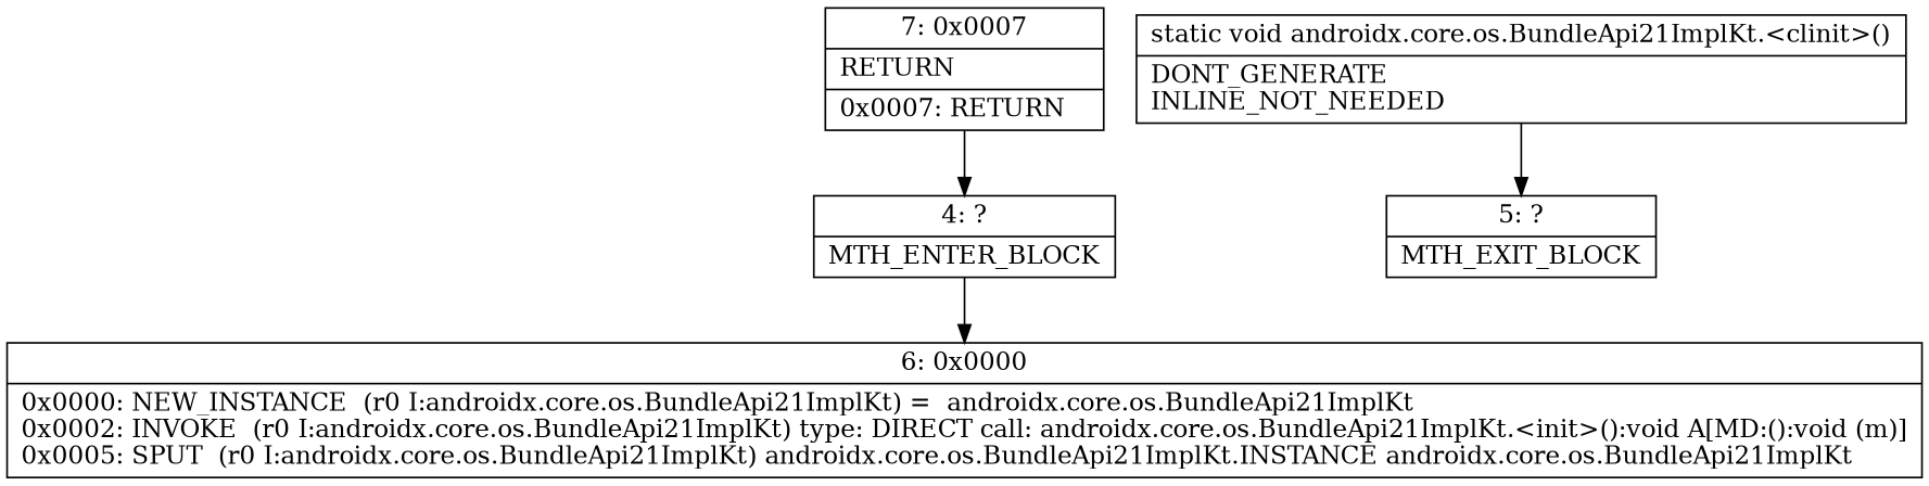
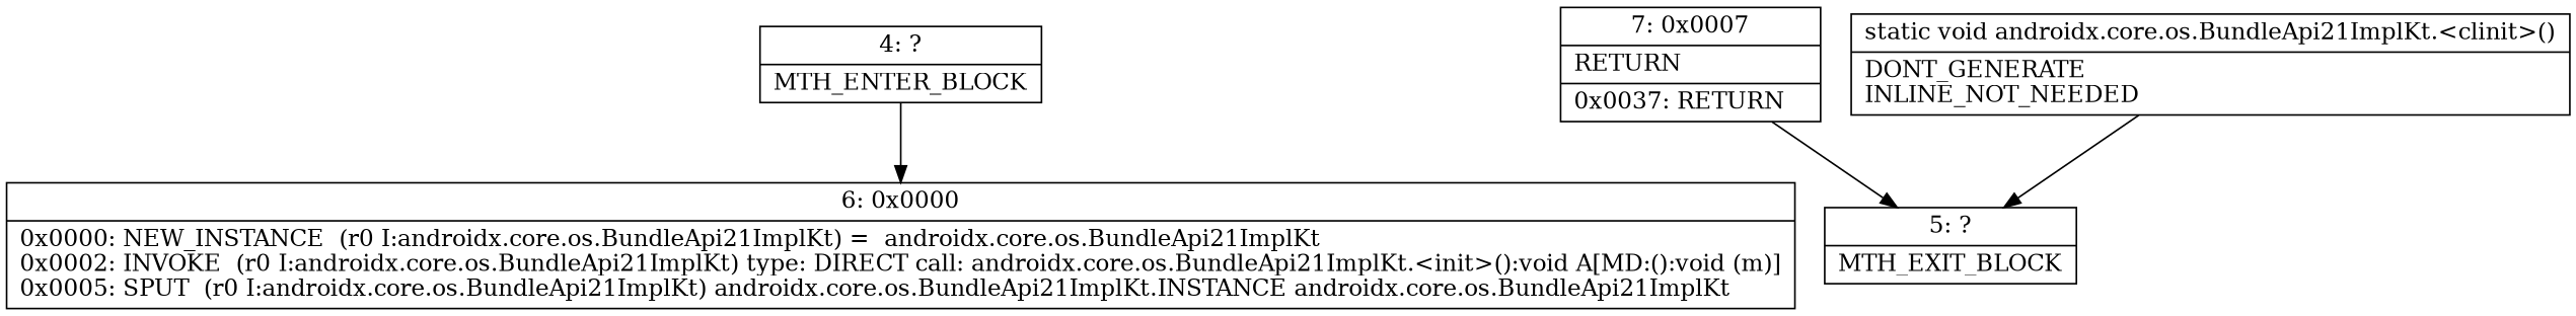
  digraph {
    node [shape=record]
    n1 [label="{4\:\ ?|MTH_ENTER_BLOCK\l}"]
    n2 [label="{6\:\ 0x0000|0x0000: NEW_INSTANCE  (r0 I:androidx.core.os.BundleApi21ImplKt) =  androidx.core.os.BundleApi21ImplKt \l0x0002: INVOKE  (r0 I:androidx.core.os.BundleApi21ImplKt) type: DIRECT call: androidx.core.os.BundleApi21ImplKt.\<init\>():void A[MD:():void (m)]\l0x0005: SPUT  (r0 I:androidx.core.os.BundleApi21ImplKt) androidx.core.os.BundleApi21ImplKt.INSTANCE androidx.core.os.BundleApi21ImplKt \l}"]
-   n3 [label="{7\:\ 0x0007|RETURN\l|0x0007: RETURN   \l}"]
+   n3 [label="{7\:\ 0x0007|RETURN\l|0x0037: RETURN   \l}"]
    n4 [label="{5\:\ ?|MTH_EXIT_BLOCK\l}"]
    n5 [label="{static void androidx.core.os.BundleApi21ImplKt.\<clinit\>()  | DONT_GENERATE\lINLINE_NOT_NEEDED\l}"]
    n1 -> n2
-   n3 -> n1
+   n3 -> n4
    n5 -> n4
  }
